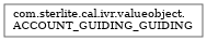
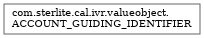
  digraph {
    rankdir=LR
    fontname="DejaVu Serif"
-   n1 [color=grey40 fillcolor=white fontname="DejaVu Serif" fontsize=10 height=0.2 label="com.sterlite.cal.ivr.valueobject.\lACCOUNT_GUIDING_GUIDING" shape=box style=filled width=0.4]
+   n1 [color=grey40 fillcolor=white fontname="DejaVu Serif" fontsize=10 height=0.2 label="com.sterlite.cal.ivr.valueobject.\lACCOUNT_GUIDING_IDENTIFIER" shape=box style=filled width=0.4]
  }
